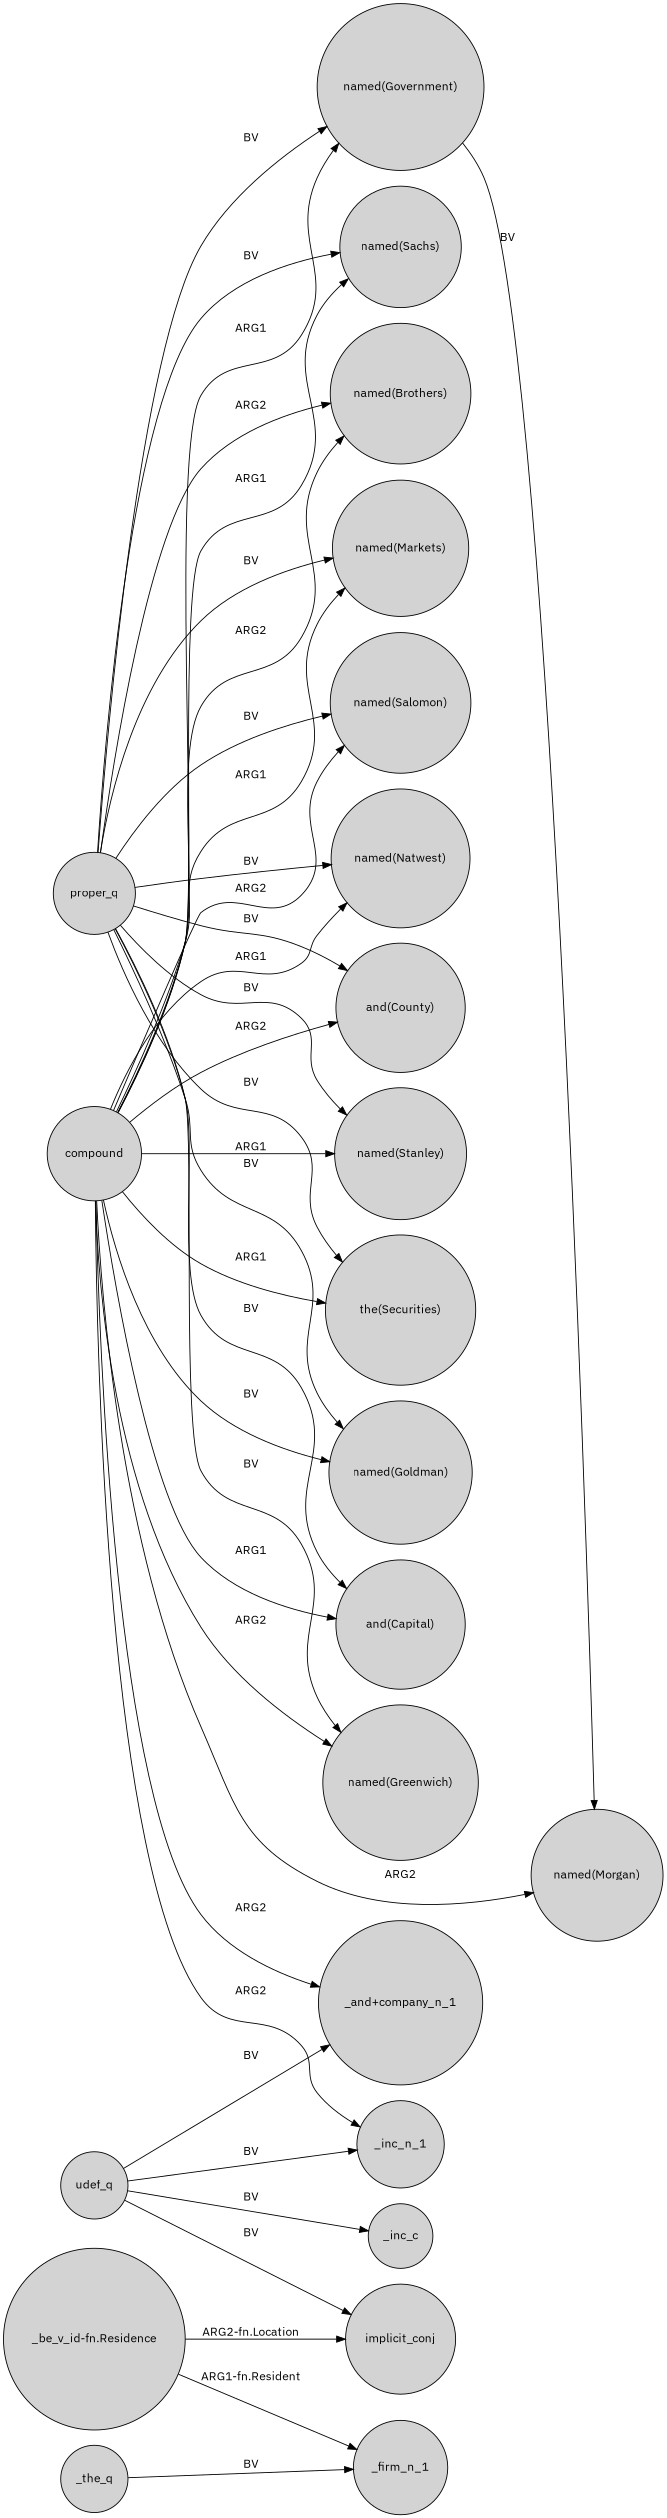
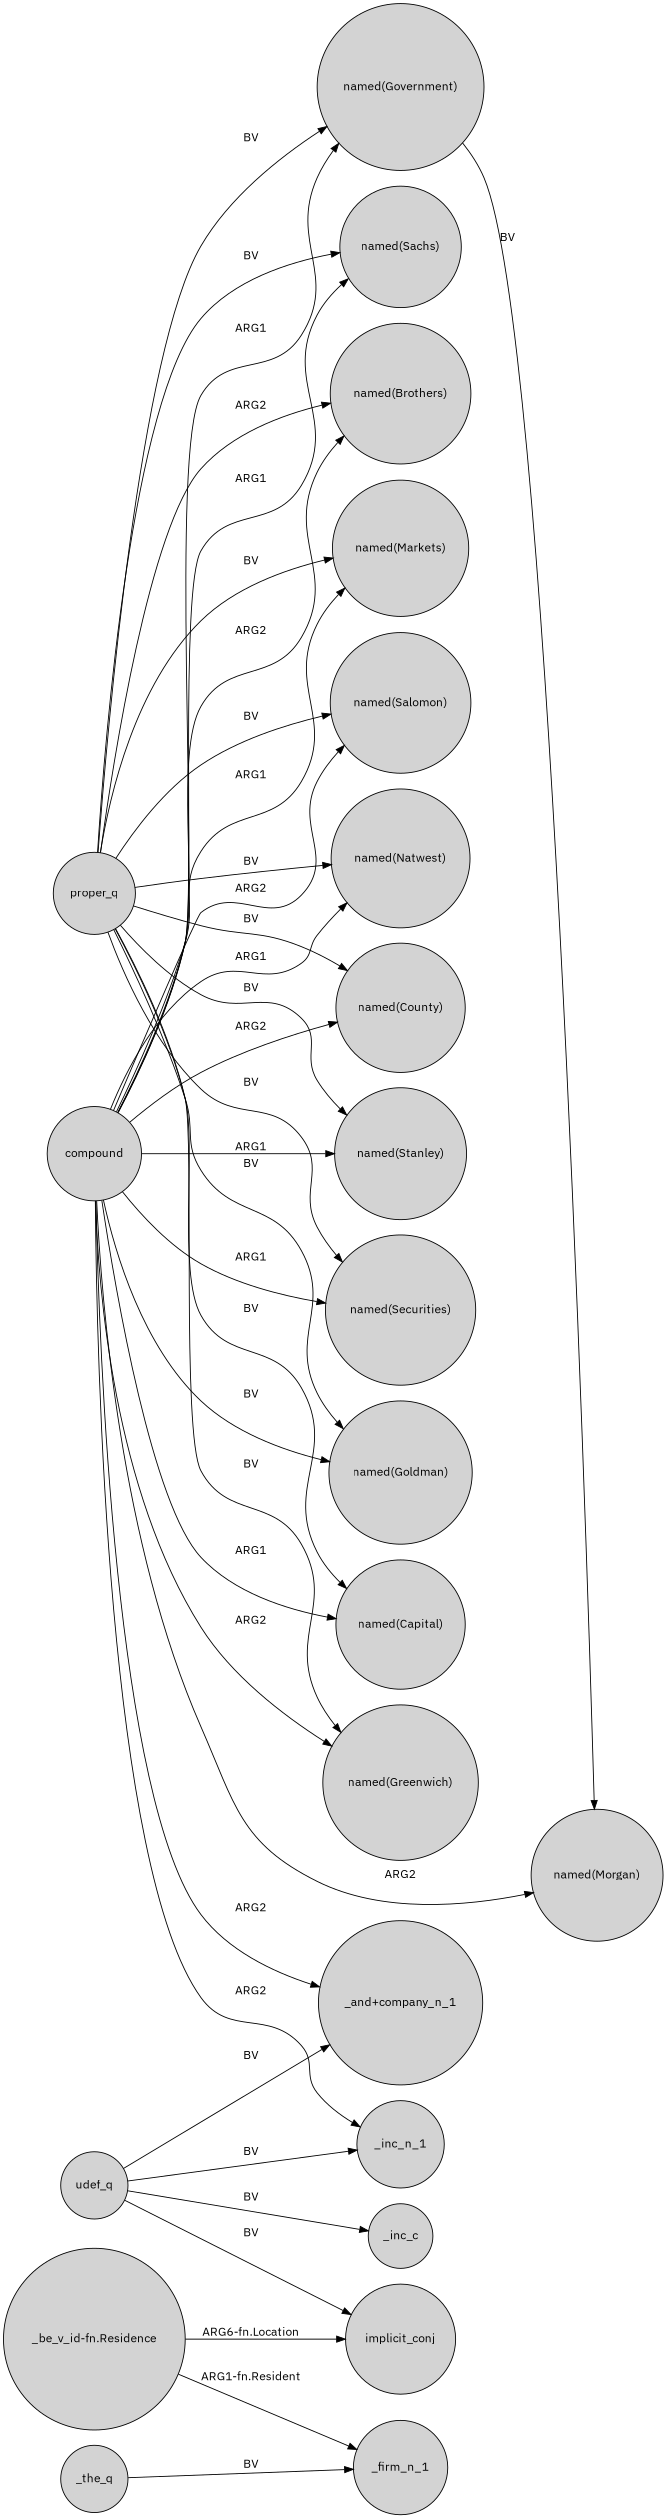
  digraph {
    fontname="IBM Plex Sans"
    rankdir=LR
    node [fontname="IBM Plex Sans" shape=circle style=filled]
    edge [fontname="IBM Plex Sans"]
    proper_q
    "named(Government)"
    "named(Goldman)"
    "named(Sachs)"
    "named(Natwest)"
-   "named(Securities)" [label="the(Securities)"]
+   "named(Securities)"
    "named(Salomon)"
-   "named(Capital)" [label="and(Capital)"]
+   "named(Capital)"
    "named(Stanley)"
    "named(Brothers)"
    "named(Greenwich)"
    "named(Markets)"
-   "named(County)" [label="and(County)"]
+   "named(County)"
    "named(Morgan)"
    compound
    "_and+company_n_1"
    _inc_n_1
    "_be_v_id-fn.Residence"
    implicit_conj
    _firm_n_1
    udef_q
    n22 [label=_inc_c]
    _the_q
    proper_q -> "named(Government)" [label=BV]
    proper_q -> "named(Goldman)" [label=BV]
    proper_q -> "named(Sachs)" [label=BV]
    proper_q -> "named(Natwest)" [label=BV]
    proper_q -> "named(Securities)" [label=BV]
    proper_q -> "named(Salomon)" [label=BV]
    proper_q -> "named(Capital)" [label=BV]
    proper_q -> "named(Stanley)" [label=BV]
    proper_q -> "named(Brothers)" [label=ARG2]
    proper_q -> "named(Greenwich)" [label=BV]
    proper_q -> "named(Markets)" [label=BV]
    proper_q -> "named(County)" [label=BV]
    "named(Government)" -> "named(Morgan)" [label=BV]
    compound -> "named(Government)" [label=ARG1]
    compound -> "named(Goldman)" [label=BV]
    compound -> "named(Sachs)" [label=ARG1]
    compound -> "named(Natwest)" [label=ARG1]
    compound -> "named(Securities)" [label=ARG1]
    compound -> "named(Salomon)" [label=ARG2]
    compound -> "named(Capital)" [label=ARG1]
    compound -> "named(Stanley)" [label=ARG1]
    compound -> "named(Brothers)" [label=ARG2]
    compound -> "named(Greenwich)" [label=ARG2]
    compound -> "named(Markets)" [label=ARG1]
    compound -> "named(County)" [label=ARG2]
    compound -> "named(Morgan)" [label=ARG2]
    compound -> "_and+company_n_1" [label=ARG2]
    compound -> _inc_n_1 [label=ARG2]
-   "_be_v_id-fn.Residence" -> implicit_conj [label="ARG2-fn.Location"]
+   "_be_v_id-fn.Residence" -> implicit_conj [label="ARG6-fn.Location"]
    "_be_v_id-fn.Residence" -> _firm_n_1 [label="ARG1-fn.Resident"]
    udef_q -> "_and+company_n_1" [label=BV]
    udef_q -> _inc_n_1 [label=BV]
    udef_q -> implicit_conj [label=BV]
    udef_q -> n22 [label=BV]
    _the_q -> _firm_n_1 [label=BV]
  }
